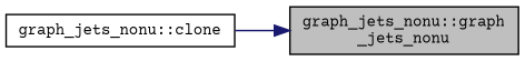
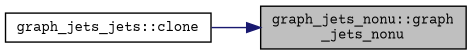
  digraph {
    rankdir=RL
    fontname="Courier Prime"
    node [color=black fontname="Courier Prime" fontsize=10 shape=record style=filled]
    n1 [fillcolor=grey75 fontcolor=black height=0.2 label="graph_jets_nonu::graph\l_jets_nonu" width=0.4]
-   n2 [fillcolor=white height=0.2 label="graph_jets_nonu::clone" width=0.4]
+   n2 [fillcolor=white height=0.2 label="graph_jets_jets::clone" width=0.4]
    n1 -> n2 [color=midnightblue dir=back fontname="Courier Prime" fontsize=10 labelfontname=Helvetica labelfontsize=10 style=solid]
  }
